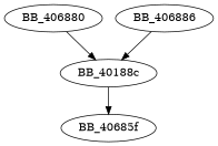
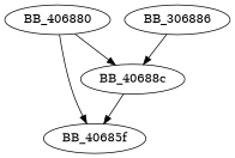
  digraph {
    fontname="DejaVu Serif"
    node [fontname="DejaVu Serif"]
    edge [fontname="DejaVu Serif"]
    n1 [label=BB_40685f]
    BB_406880
-   BB_40688c [label=BB_40188c]
-   BB_406886
+   BB_40688c
+   BB_406886 [label=BB_306886]
+   BB_406880 -> n1
    BB_406880 -> BB_40688c
    BB_40688c -> n1
    BB_406886 -> BB_40688c
  }
